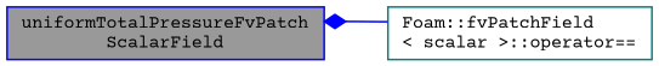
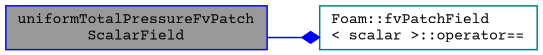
  digraph {
    rankdir=LR
    fontname="Courier Prime"
    node [fontname="Courier Prime" fontsize=10 shape=box style=filled]
    n1 [color=blue fillcolor=grey60 fontcolor=black height=0.2 label="uniformTotalPressureFvPatch\lScalarField" width=0.4]
    n2 [color=teal fillcolor=white height=0.2 label="Foam::fvPatchField\l\< scalar \>::operator==" width=0.4]
-   n2 -> n1 [color=blue fontname="Courier Prime" fontsize=10 labelfontname=Helvetica labelfontsize=10 style=solid arrowhead=diamond]
+   n1 -> n2 [color=blue fontname="Courier Prime" fontsize=10 labelfontname=Helvetica labelfontsize=10 style=solid arrowhead=diamond]
  }
